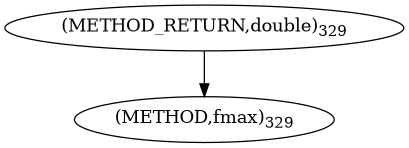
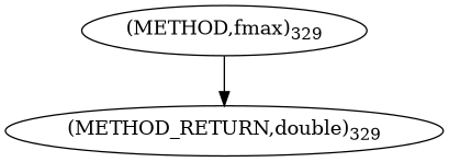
  digraph {
    n1 [label=<(METHOD,fmax)<SUB>329</SUB>>]
    n2 [label=<(METHOD_RETURN,double)<SUB>329</SUB>>]
-   n2 -> n1
+   n1 -> n2
  }
